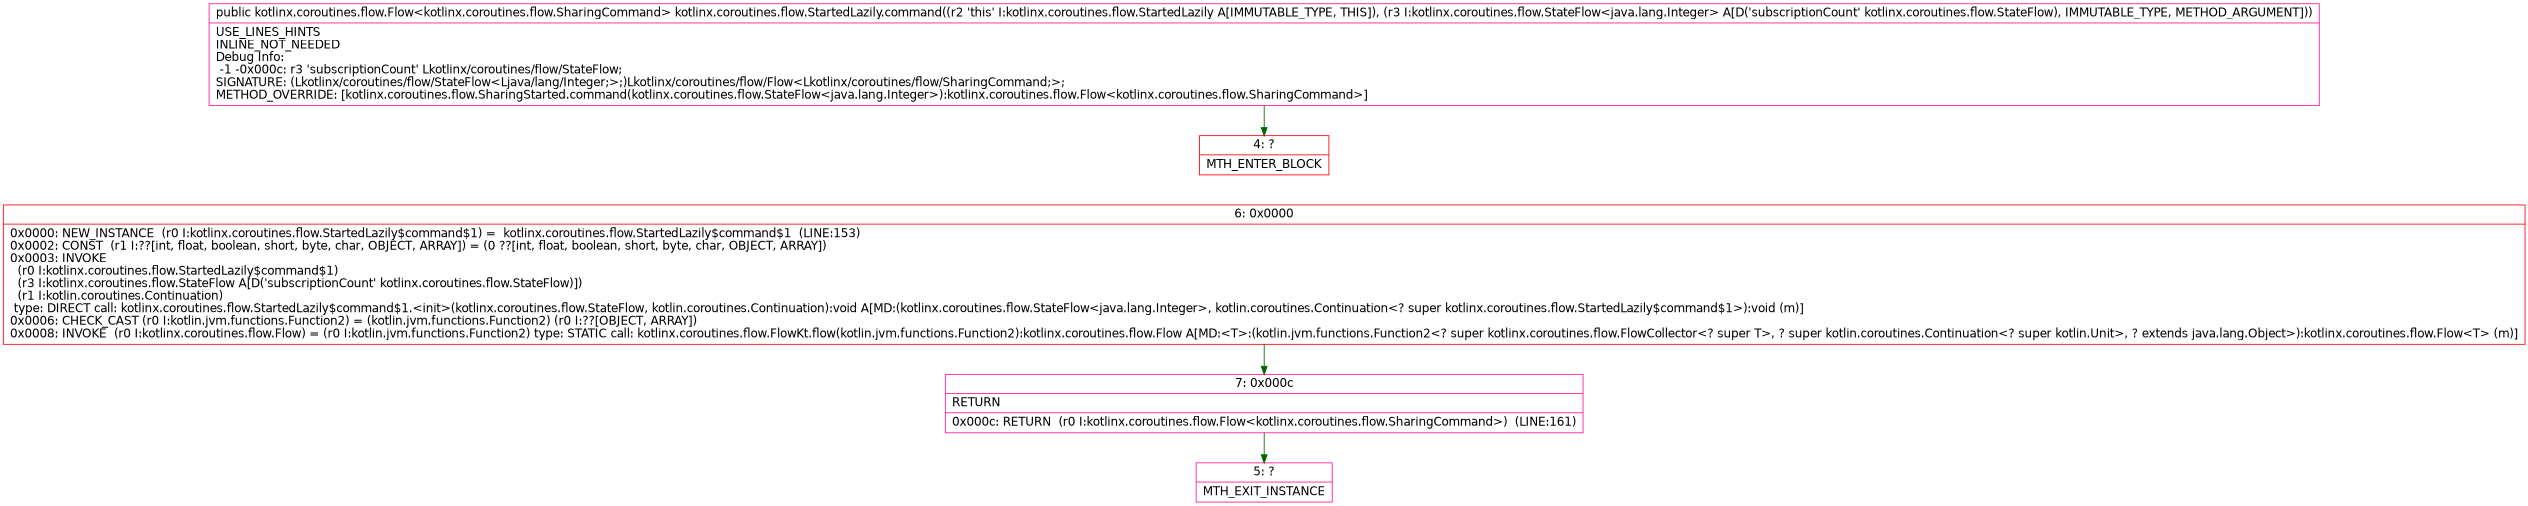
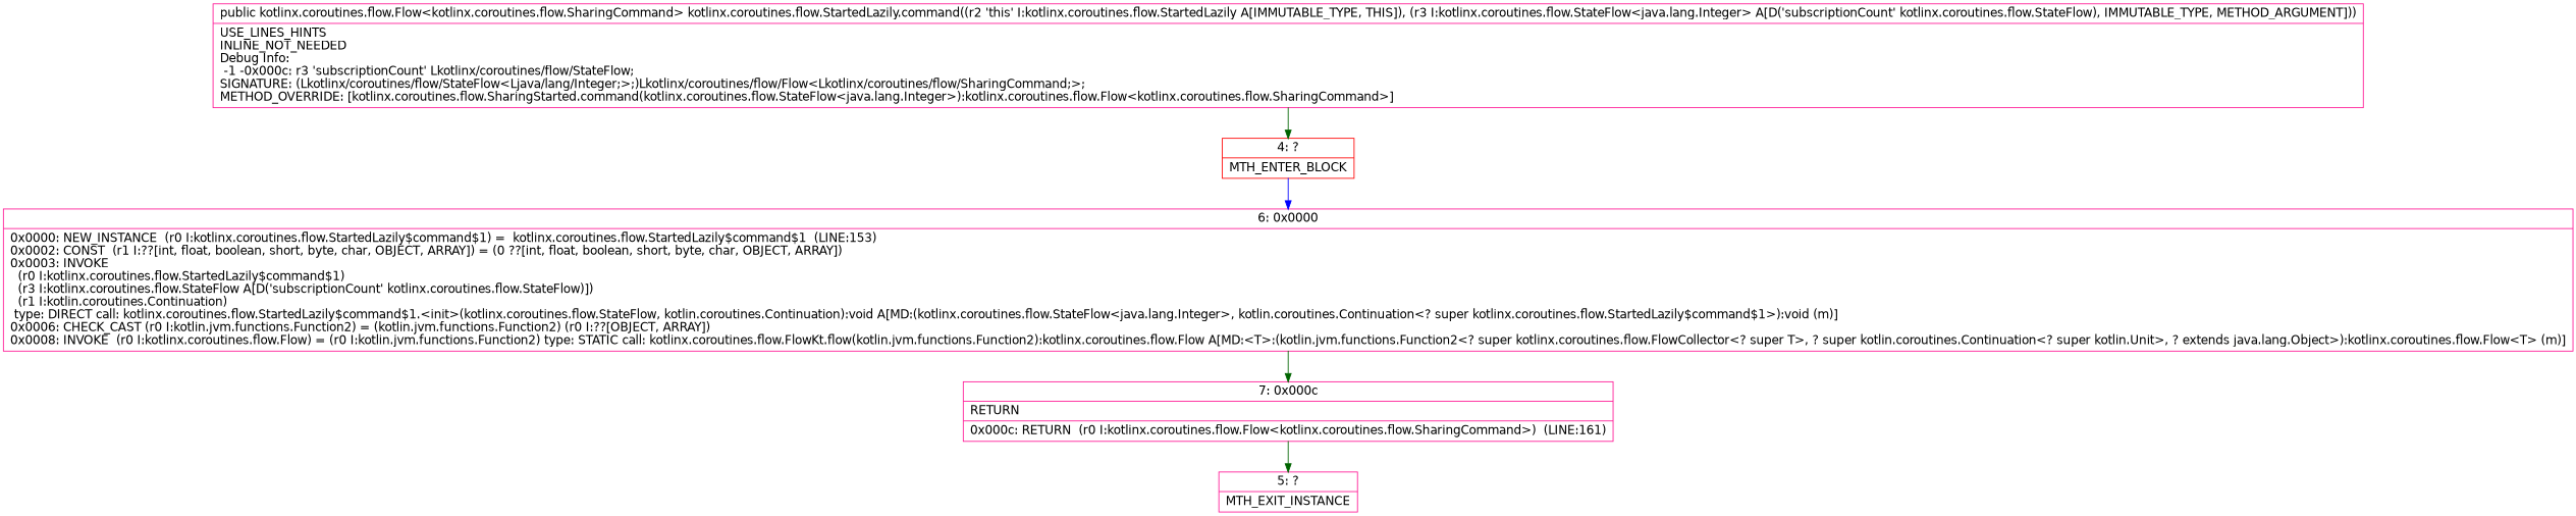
  digraph {
    fontname="DejaVu Sans"
    node [color=deeppink fontname="DejaVu Sans" shape=record]
    edge [color=darkgreen fontname="DejaVu Sans"]
    n1 [color=red label="{4\:\ ?|MTH_ENTER_BLOCK\l}"]
-   n2 [color=red label="{6\:\ 0x0000|0x0000: NEW_INSTANCE  (r0 I:kotlinx.coroutines.flow.StartedLazily$command$1) =  kotlinx.coroutines.flow.StartedLazily$command$1  (LINE:153)\l0x0002: CONST  (r1 I:??[int, float, boolean, short, byte, char, OBJECT, ARRAY]) = (0 ??[int, float, boolean, short, byte, char, OBJECT, ARRAY]) \l0x0003: INVOKE  \l  (r0 I:kotlinx.coroutines.flow.StartedLazily$command$1)\l  (r3 I:kotlinx.coroutines.flow.StateFlow A[D('subscriptionCount' kotlinx.coroutines.flow.StateFlow)])\l  (r1 I:kotlin.coroutines.Continuation)\l type: DIRECT call: kotlinx.coroutines.flow.StartedLazily$command$1.\<init\>(kotlinx.coroutines.flow.StateFlow, kotlin.coroutines.Continuation):void A[MD:(kotlinx.coroutines.flow.StateFlow\<java.lang.Integer\>, kotlin.coroutines.Continuation\<? super kotlinx.coroutines.flow.StartedLazily$command$1\>):void (m)]\l0x0006: CHECK_CAST (r0 I:kotlin.jvm.functions.Function2) = (kotlin.jvm.functions.Function2) (r0 I:??[OBJECT, ARRAY]) \l0x0008: INVOKE  (r0 I:kotlinx.coroutines.flow.Flow) = (r0 I:kotlin.jvm.functions.Function2) type: STATIC call: kotlinx.coroutines.flow.FlowKt.flow(kotlin.jvm.functions.Function2):kotlinx.coroutines.flow.Flow A[MD:\<T\>:(kotlin.jvm.functions.Function2\<? super kotlinx.coroutines.flow.FlowCollector\<? super T\>, ? super kotlin.coroutines.Continuation\<? super kotlin.Unit\>, ? extends java.lang.Object\>):kotlinx.coroutines.flow.Flow\<T\> (m)]\l}"]
+   n2 [label="{6\:\ 0x0000|0x0000: NEW_INSTANCE  (r0 I:kotlinx.coroutines.flow.StartedLazily$command$1) =  kotlinx.coroutines.flow.StartedLazily$command$1  (LINE:153)\l0x0002: CONST  (r1 I:??[int, float, boolean, short, byte, char, OBJECT, ARRAY]) = (0 ??[int, float, boolean, short, byte, char, OBJECT, ARRAY]) \l0x0003: INVOKE  \l  (r0 I:kotlinx.coroutines.flow.StartedLazily$command$1)\l  (r3 I:kotlinx.coroutines.flow.StateFlow A[D('subscriptionCount' kotlinx.coroutines.flow.StateFlow)])\l  (r1 I:kotlin.coroutines.Continuation)\l type: DIRECT call: kotlinx.coroutines.flow.StartedLazily$command$1.\<init\>(kotlinx.coroutines.flow.StateFlow, kotlin.coroutines.Continuation):void A[MD:(kotlinx.coroutines.flow.StateFlow\<java.lang.Integer\>, kotlin.coroutines.Continuation\<? super kotlinx.coroutines.flow.StartedLazily$command$1\>):void (m)]\l0x0006: CHECK_CAST (r0 I:kotlin.jvm.functions.Function2) = (kotlin.jvm.functions.Function2) (r0 I:??[OBJECT, ARRAY]) \l0x0008: INVOKE  (r0 I:kotlinx.coroutines.flow.Flow) = (r0 I:kotlin.jvm.functions.Function2) type: STATIC call: kotlinx.coroutines.flow.FlowKt.flow(kotlin.jvm.functions.Function2):kotlinx.coroutines.flow.Flow A[MD:\<T\>:(kotlin.jvm.functions.Function2\<? super kotlinx.coroutines.flow.FlowCollector\<? super T\>, ? super kotlin.coroutines.Continuation\<? super kotlin.Unit\>, ? extends java.lang.Object\>):kotlinx.coroutines.flow.Flow\<T\> (m)]\l}"]
    n3 [label="{7\:\ 0x000c|RETURN\l|0x000c: RETURN  (r0 I:kotlinx.coroutines.flow.Flow\<kotlinx.coroutines.flow.SharingCommand\>)  (LINE:161)\l}"]
    n4 [label="{5\:\ ?|MTH_EXIT_INSTANCE\l}"]
    n5 [label="{public kotlinx.coroutines.flow.Flow\<kotlinx.coroutines.flow.SharingCommand\> kotlinx.coroutines.flow.StartedLazily.command((r2 'this' I:kotlinx.coroutines.flow.StartedLazily A[IMMUTABLE_TYPE, THIS]), (r3 I:kotlinx.coroutines.flow.StateFlow\<java.lang.Integer\> A[D('subscriptionCount' kotlinx.coroutines.flow.StateFlow), IMMUTABLE_TYPE, METHOD_ARGUMENT]))  | USE_LINES_HINTS\lINLINE_NOT_NEEDED\lDebug Info:\l  \-1 \-0x000c: r3 'subscriptionCount' Lkotlinx\/coroutines\/flow\/StateFlow;\lSIGNATURE: (Lkotlinx\/coroutines\/flow\/StateFlow\<Ljava\/lang\/Integer;\>;)Lkotlinx\/coroutines\/flow\/Flow\<Lkotlinx\/coroutines\/flow\/SharingCommand;\>;\lMETHOD_OVERRIDE: [kotlinx.coroutines.flow.SharingStarted.command(kotlinx.coroutines.flow.StateFlow\<java.lang.Integer\>):kotlinx.coroutines.flow.Flow\<kotlinx.coroutines.flow.SharingCommand\>]\l}"]
+   n1 -> n2 [color=blue]
    n2 -> n3
    n3 -> n4
    n5 -> n1
  }
